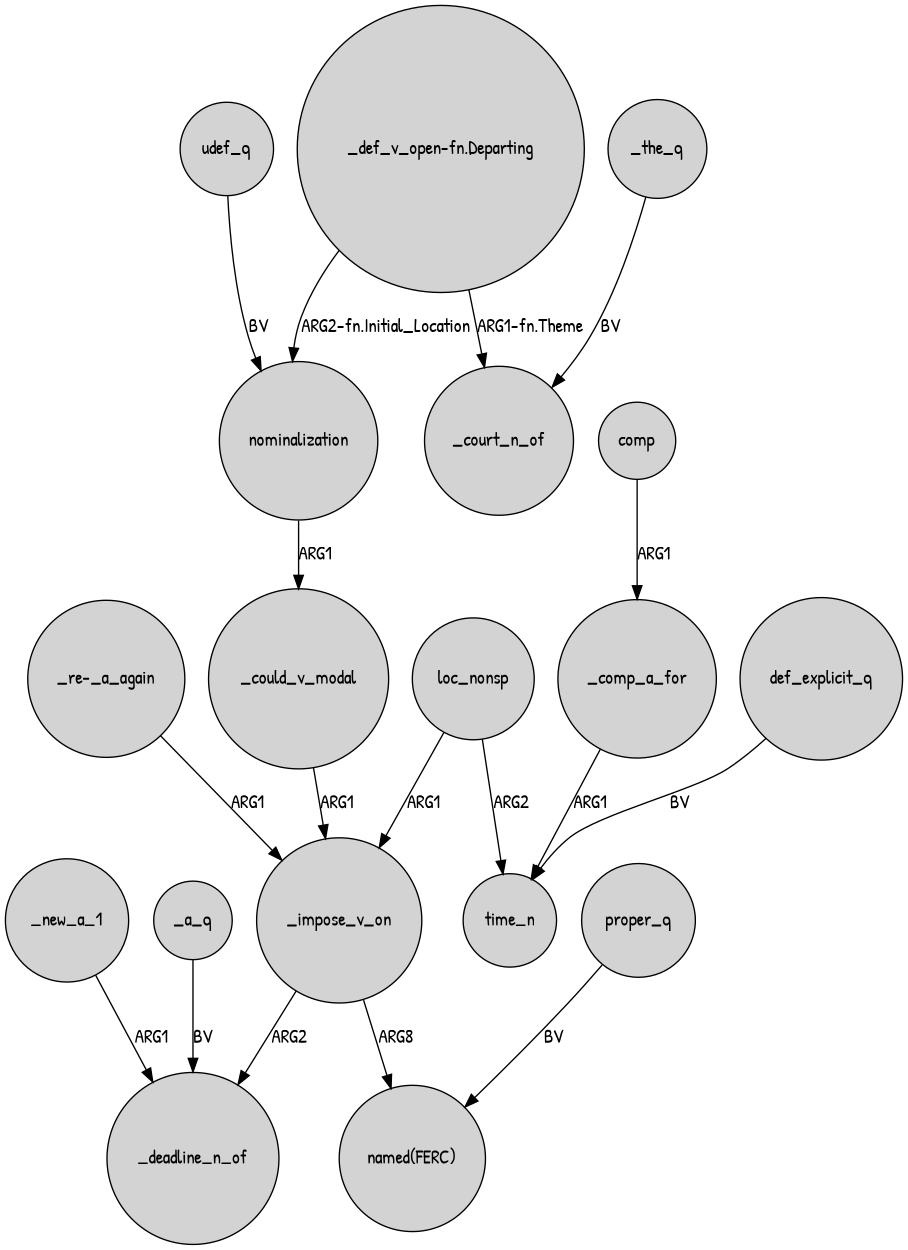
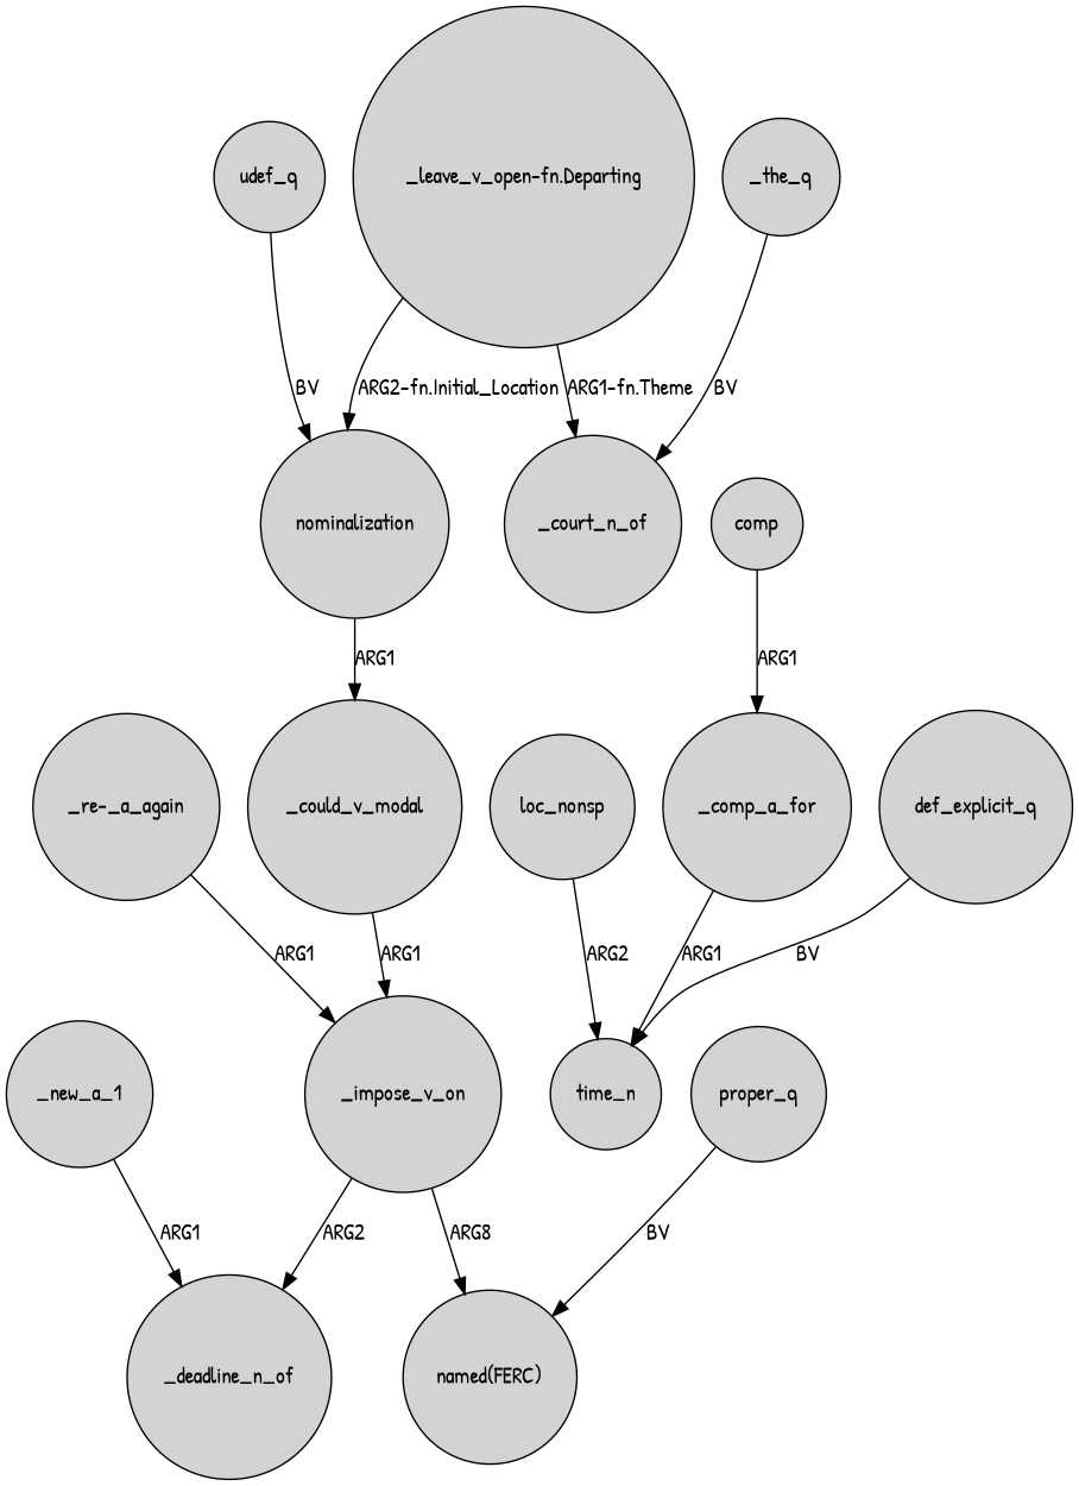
  digraph {
    fontname="Patrick Hand"
    node [fontname="Patrick Hand" shape=circle style=filled]
    edge [fontname="Patrick Hand"]
    _could_v_modal
    _impose_v_on
    _deadline_n_of
    "named(FERC)"
    _new_a_1
-   "_leave_v_open-fn.Departing" [label="_def_v_open-fn.Departing"]
+   "_leave_v_open-fn.Departing"
    _court_n_of
    nominalization
    loc_nonsp
    time_n
    n11 [label=_comp_a_for]
    proper_q
    comp
    "_re-_a_again"
    def_explicit_q
-   _a_q
    udef_q
    _the_q
    _could_v_modal -> _impose_v_on [label=ARG1]
    _impose_v_on -> _deadline_n_of [label=ARG2]
    _impose_v_on -> "named(FERC)" [label=ARG8]
    _new_a_1 -> _deadline_n_of [label=ARG1]
    "_leave_v_open-fn.Departing" -> _court_n_of [label="ARG1-fn.Theme"]
    "_leave_v_open-fn.Departing" -> nominalization [label="ARG2-fn.Initial_Location"]
    nominalization -> _could_v_modal [label=ARG1]
-   loc_nonsp -> _impose_v_on [label=ARG1]
    loc_nonsp -> time_n [label=ARG2]
    n11 -> time_n [label=ARG1]
    proper_q -> "named(FERC)" [label=BV]
    comp -> n11 [label=ARG1]
    "_re-_a_again" -> _impose_v_on [label=ARG1]
    def_explicit_q -> time_n [label=BV]
-   _a_q -> _deadline_n_of [label=BV]
    udef_q -> nominalization [label=BV]
    _the_q -> _court_n_of [label=BV]
  }
